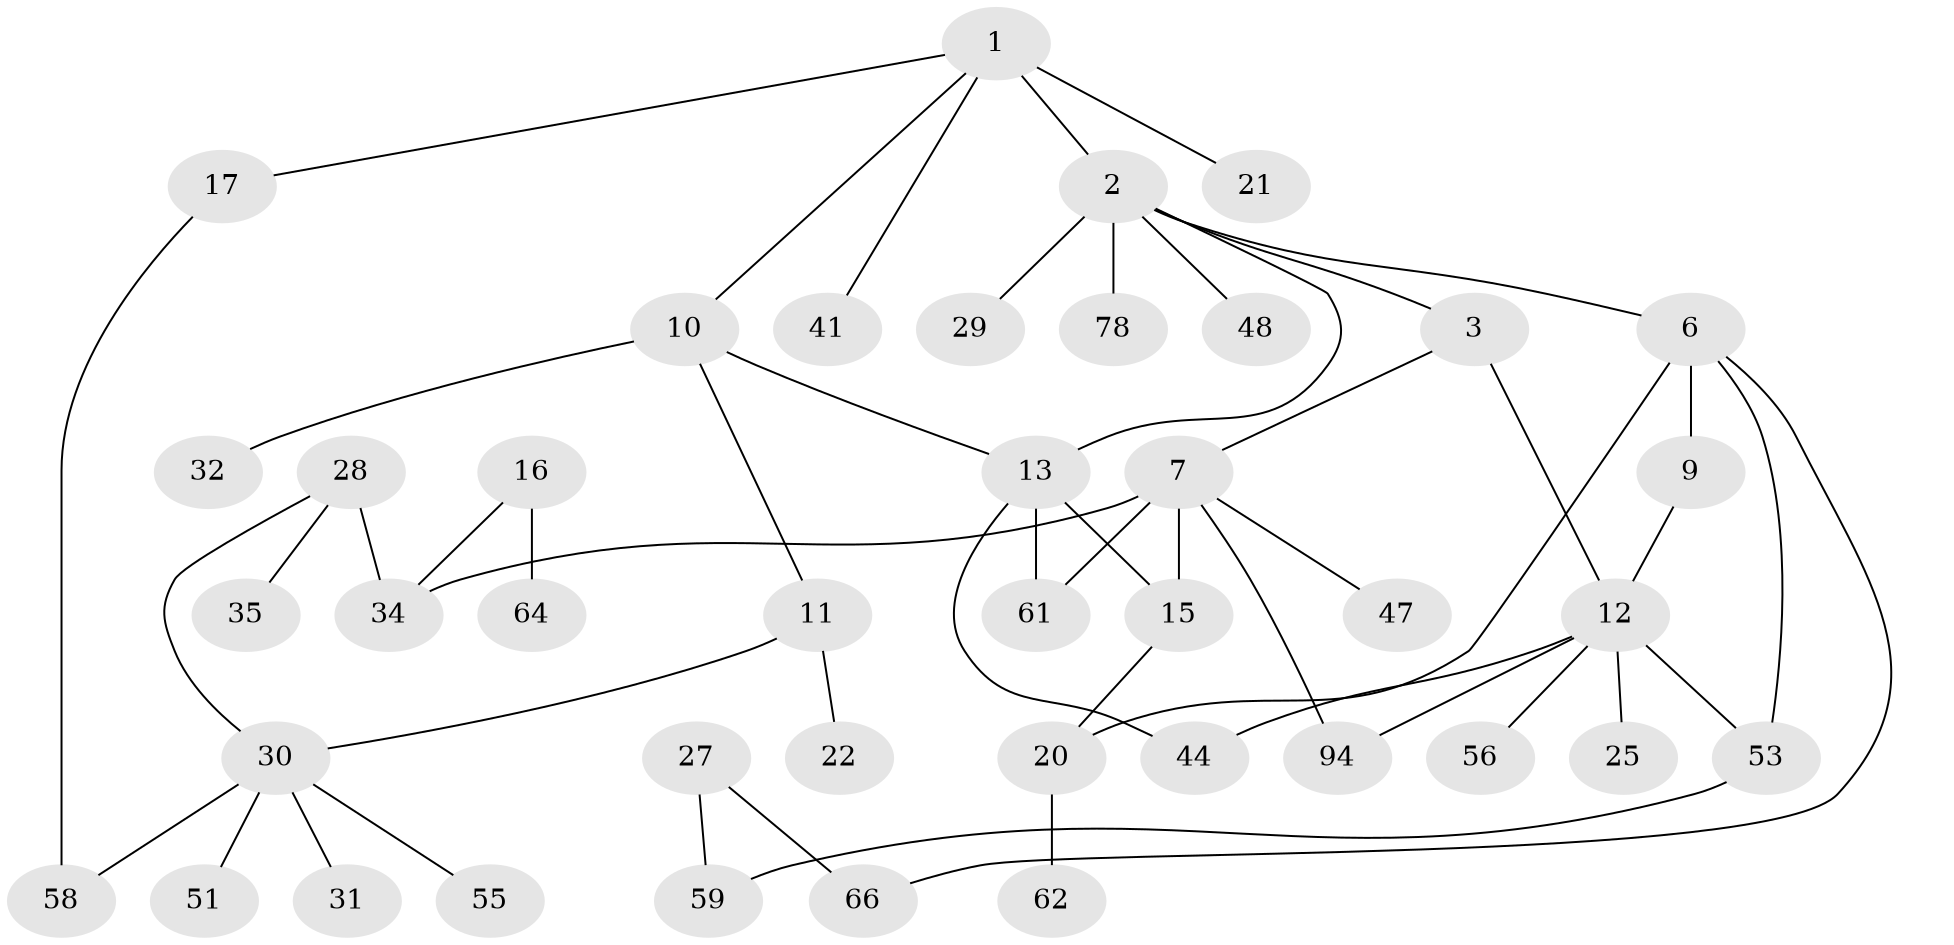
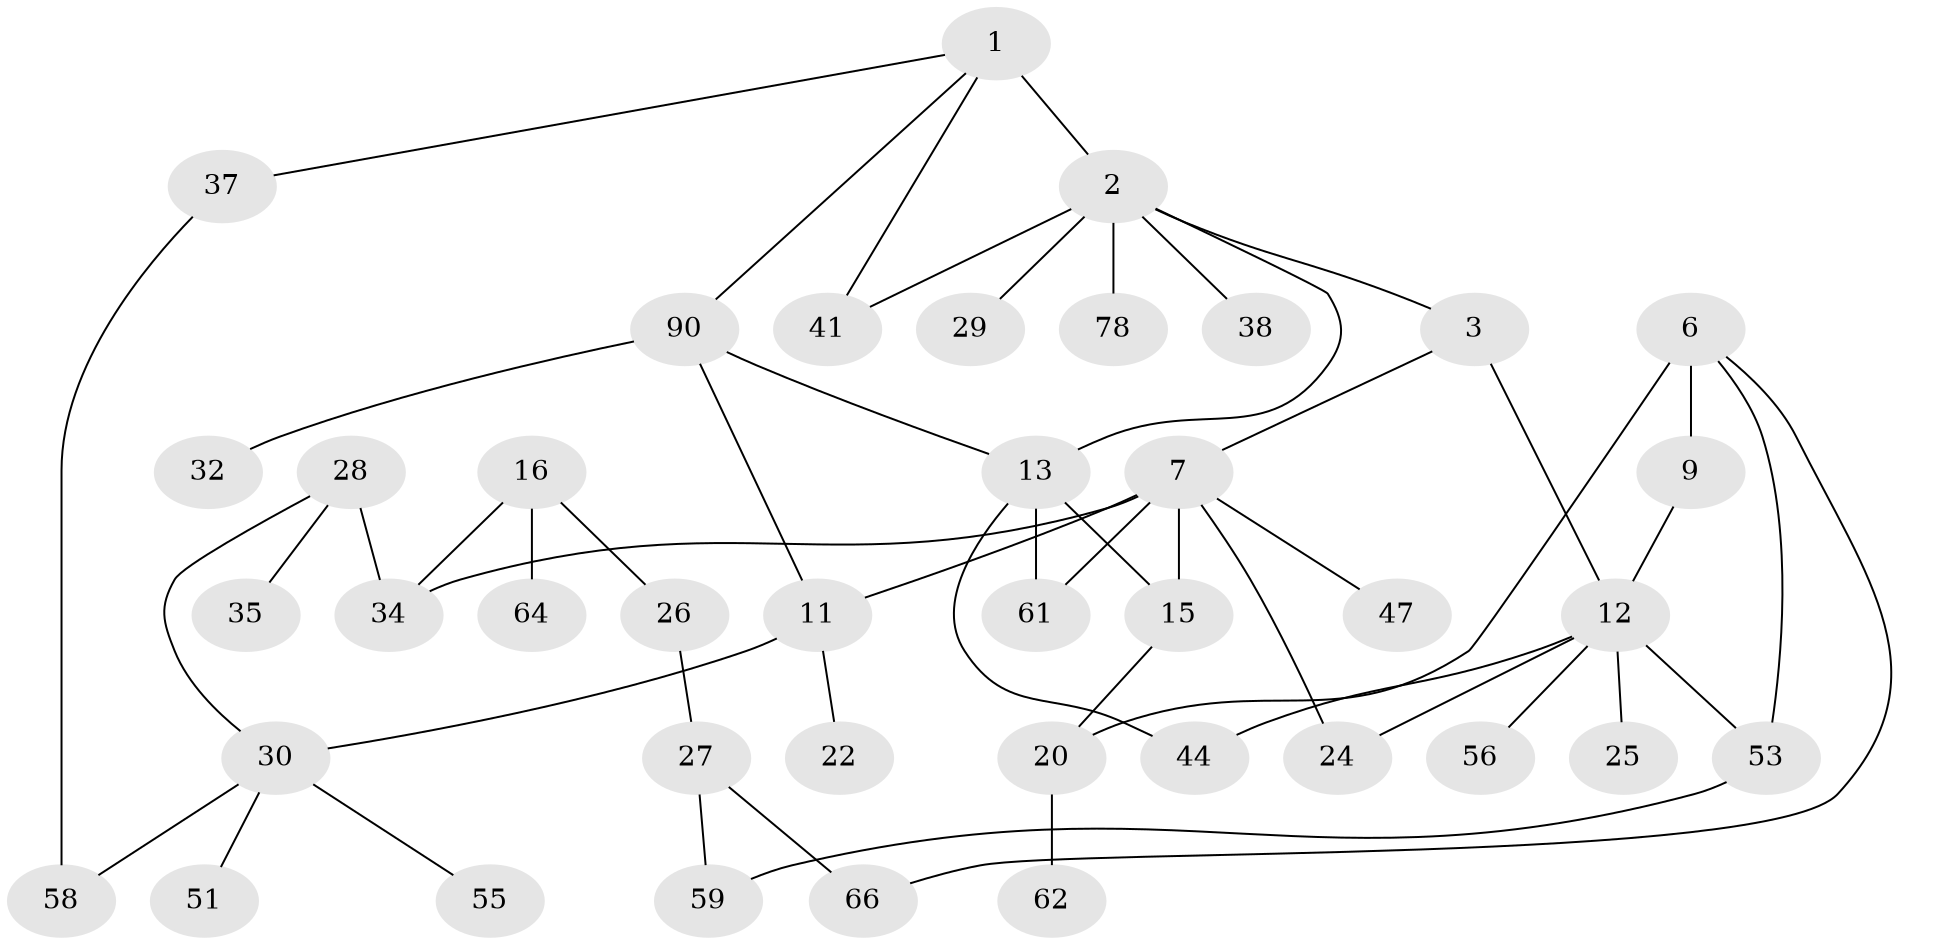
  graph {
    node [color=gray90 style=filled]
    1 [super="+4"]
    2 [super="+5"]
-   10 [super="+60"]
-   17 [super="+19"]
-   21 [super="+69"]
+   10 [super="+60" label=90]
+   17 [super="+19" label=37]
    41
    3 [super="+33"]
    6 [super="+8"]
    13 [super="+40"]
    29 [super="+70"]
    n11 [label=78 super="+52"]
-   48
+   48 [label=38]
    11 [super="+32"]
    n14 [label=32 super="+45"]
    58 [super="+65"]
    7 [super="+18"]
    12 [super="+14"]
    9 [super="+43"]
    20 [super="+50"]
    53 [super="+54"]
    66
    15 [super="+46"]
    61 [super="+68"]
    44 [super="+67"]
-   24 [label=94]
+   24
    47
    34
    25
    56
    16 [super="+57"]
+   26
    64
    62
    59
    22
    30 [super="+36"]
    28 [super="+39"]
    35
    51
-   31
    55
    27 [super="+37"]
    1 -- 2 [weight=2]
    1 -- 10
    1 -- 17
-   1 -- 21
    1 -- 41
    2 -- 3 [weight=2]
-   2 -- 6
+   2 -- 41
    2 -- 13
    2 -- 29
    2 -- n11
    2 -- 48
    10 -- 13
    10 -- 11
    10 -- n14
    17 -- 58
    3 -- 7
    3 -- 12
    6 -- 9
    6 -- 20
    6 -- 53
    6 -- 66
    13 -- 15
    13 -- 61
    13 -- 44
    11 -- 22
    11 -- 30
+   7 -- 11 [weight=2]
    7 -- 15
    7 -- 61
    7 -- 24
    7 -- 47
    7 -- 34
    12 -- 53
    12 -- 44
    12 -- 24
    12 -- 25
    12 -- 56
    9 -- 12
    20 -- 62
    53 -- 59
    15 -- 20
    16 -- 34
+   16 -- 26
    16 -- 64
+   26 -- 27
    30 -- 58
    30 -- 51
-   30 -- 31
    30 -- 55
    28 -- 34
    28 -- 30
    28 -- 35
    27 -- 66
    27 -- 59
  }
